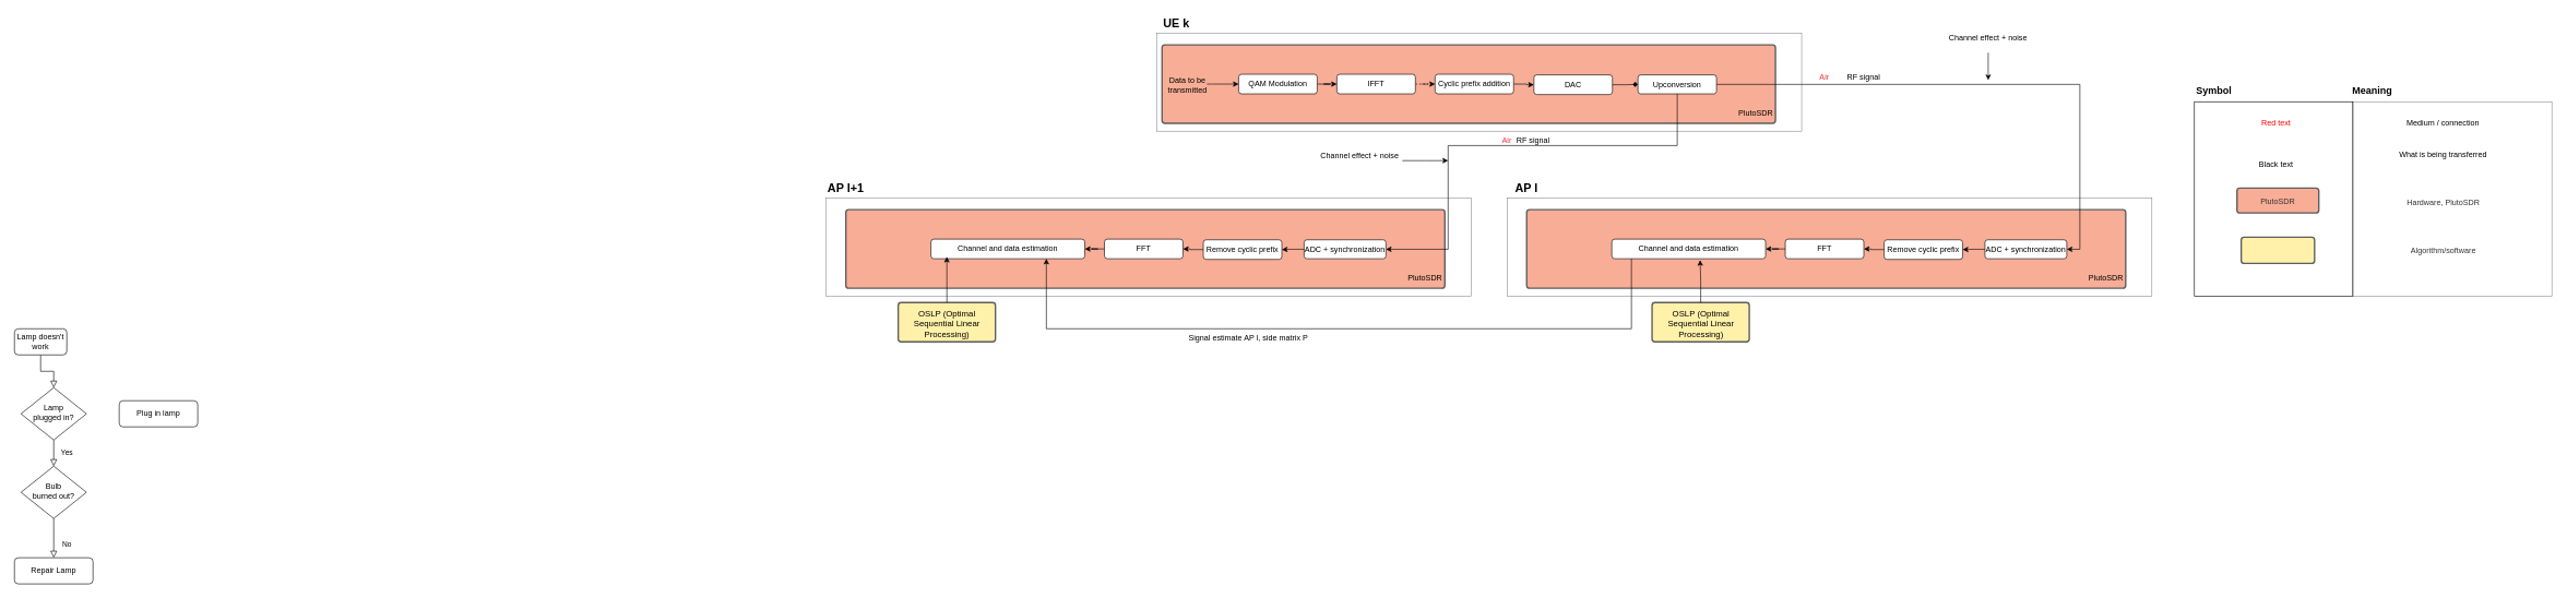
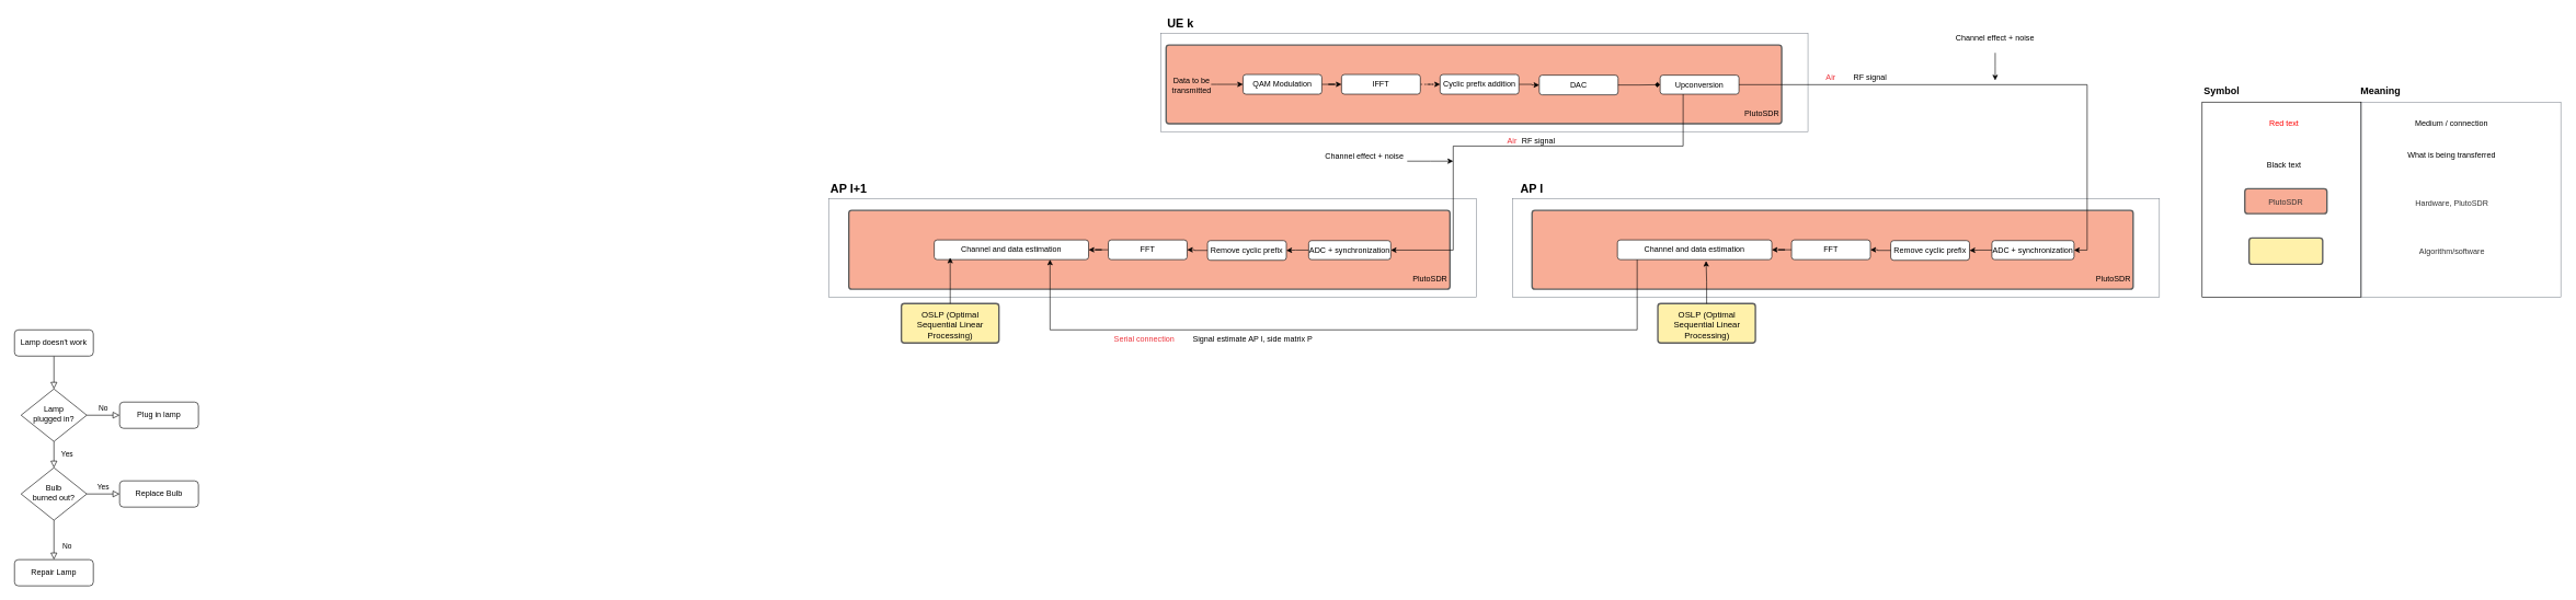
  <mxCell id="0" />
  <mxCell id="1" parent="0" />
  <mxCell id="2" value="" style="rounded=0;html=1;jettySize=auto;orthogonalLoop=1;fontSize=11;endArrow=block;endFill=0;endSize=8;strokeWidth=1;shadow=0;labelBackgroundColor=none;edgeStyle=orthogonalEdgeStyle;" parent="1" source="3" target="6" edge="1"><mxGeometry relative="1" as="geometry" /></mxCell>
- <mxCell id="3" value="Lamp doesn't work" style="rounded=1;whiteSpace=wrap;html=1;fontSize=12;glass=0;strokeWidth=1;shadow=0;" parent="1" vertex="1"><mxGeometry x="20" y="502" width="80" height="40" as="geometry" /></mxCell>
+ <mxCell id="3" value="Lamp doesn't work" style="rounded=1;whiteSpace=wrap;html=1;fontSize=12;glass=0;strokeWidth=1;shadow=0;" parent="1" vertex="1"><mxGeometry x="20" y="502" width="120" height="40" as="geometry" /></mxCell>
  <mxCell id="4" value="Yes" style="rounded=0;html=1;jettySize=auto;orthogonalLoop=1;fontSize=11;endArrow=block;endFill=0;endSize=8;strokeWidth=1;shadow=0;labelBackgroundColor=none;edgeStyle=orthogonalEdgeStyle;" parent="1" source="6" target="10" edge="1"><mxGeometry y="20" relative="1" as="geometry"><mxPoint as="offset" /></mxGeometry></mxCell>
+ <mxCell id="5" value="No" style="edgeStyle=orthogonalEdgeStyle;rounded=0;html=1;jettySize=auto;orthogonalLoop=1;fontSize=11;endArrow=block;endFill=0;endSize=8;strokeWidth=1;shadow=0;labelBackgroundColor=none;" parent="1" source="6" target="7" edge="1"><mxGeometry y="10" relative="1" as="geometry"><mxPoint as="offset" /></mxGeometry></mxCell>
  <mxCell id="6" value="Lamp&lt;br&gt;plugged in?" style="rhombus;whiteSpace=wrap;html=1;shadow=0;fontFamily=Helvetica;fontSize=12;align=center;strokeWidth=1;spacing=6;spacingTop=-4;" parent="1" vertex="1"><mxGeometry x="30" y="592" width="100" height="80" as="geometry" /></mxCell>
  <mxCell id="7" value="Plug in lamp" style="rounded=1;whiteSpace=wrap;html=1;fontSize=12;glass=0;strokeWidth=1;shadow=0;" parent="1" vertex="1"><mxGeometry x="180" y="612" width="120" height="40" as="geometry" /></mxCell>
  <mxCell id="8" value="No" style="rounded=0;html=1;jettySize=auto;orthogonalLoop=1;fontSize=11;endArrow=block;endFill=0;endSize=8;strokeWidth=1;shadow=0;labelBackgroundColor=none;edgeStyle=orthogonalEdgeStyle;" parent="1" source="10" target="11" edge="1"><mxGeometry x="0.333" y="20" relative="1" as="geometry"><mxPoint as="offset" /></mxGeometry></mxCell>
+ <mxCell id="9" value="Yes" style="edgeStyle=orthogonalEdgeStyle;rounded=0;html=1;jettySize=auto;orthogonalLoop=1;fontSize=11;endArrow=block;endFill=0;endSize=8;strokeWidth=1;shadow=0;labelBackgroundColor=none;" parent="1" source="10" target="12" edge="1"><mxGeometry y="10" relative="1" as="geometry"><mxPoint as="offset" /></mxGeometry></mxCell>
  <mxCell id="10" value="Bulb&lt;br&gt;burned out?" style="rhombus;whiteSpace=wrap;html=1;shadow=0;fontFamily=Helvetica;fontSize=12;align=center;strokeWidth=1;spacing=6;spacingTop=-4;" parent="1" vertex="1"><mxGeometry x="30" y="712" width="100" height="80" as="geometry" /></mxCell>
  <mxCell id="11" value="Repair Lamp" style="rounded=1;whiteSpace=wrap;html=1;fontSize=12;glass=0;strokeWidth=1;shadow=0;" parent="1" vertex="1"><mxGeometry x="20" y="852" width="120" height="40" as="geometry" /></mxCell>
+ <mxCell id="12" value="Replace Bulb" style="rounded=1;whiteSpace=wrap;html=1;fontSize=12;glass=0;strokeWidth=1;shadow=0;" parent="1" vertex="1"><mxGeometry x="180" y="732" width="120" height="40" as="geometry" /></mxCell>
  <mxCell id="13" value="" style="html=1;overflow=block;blockSpacing=1;whiteSpace=wrap;fontSize=13;spacing=0;strokeColor=#6f7681;strokeOpacity=100;fillOpacity=0;fillColor=#ffffff;strokeWidth=0.8;container=1;pointerEvents=0;collapsible=0;recursiveResize=0;lucidId=N30nDekbUn9Q;" vertex="1" parent="1"><mxGeometry x="1765" y="50" width="985" height="150" as="geometry" /></mxCell>
  <mxCell id="14" value="Data to be transmitted" style="text;html=1;align=center;verticalAlign=middle;whiteSpace=wrap;rounded=0;" vertex="1" parent="13"><mxGeometry x="35" y="60" width="80" height="30" as="geometry" /></mxCell>
  <mxCell id="15" value="" style="html=1;overflow=block;blockSpacing=1;whiteSpace=wrap;fontSize=13;spacing=9;strokeColor=#5e5e5e;strokeOpacity=100;fillOpacity=100;rounded=1;absoluteArcSize=1;arcSize=9;fillColor=#f8ad96;strokeWidth=2.3;lucidId=J80nYq8lnvE4;" vertex="1" parent="13"><mxGeometry x="8" y="18" width="937" height="120" as="geometry" /></mxCell>
  <mxCell id="16" value="&lt;div&gt;Data to be transmitted&lt;/div&gt;" style="text;html=1;align=center;verticalAlign=middle;whiteSpace=wrap;rounded=0;" vertex="1" parent="13"><mxGeometry x="16.5" y="64" width="60" height="30" as="geometry" /></mxCell>
  <mxCell id="17" value="PlutoSDR" style="text;html=1;align=center;verticalAlign=middle;whiteSpace=wrap;rounded=0;" vertex="1" parent="13"><mxGeometry x="885" y="108" width="60" height="30" as="geometry" /></mxCell>
  <mxCell id="18" value="DAC" style="rounded=1;whiteSpace=wrap;html=1;" vertex="1" parent="13"><mxGeometry x="576" y="64" width="120" height="30" as="geometry" /></mxCell>
  <mxCell id="19" value="&lt;b&gt;&lt;font style=&quot;font-size: 18px;&quot;&gt;UE k&lt;/font&gt;&lt;/b&gt;" style="text;html=1;align=center;verticalAlign=middle;whiteSpace=wrap;rounded=0;" vertex="1" parent="1"><mxGeometry x="1765" y="20" width="60" height="30" as="geometry" /></mxCell>
  <mxCell id="20" value="" style="edgeStyle=orthogonalEdgeStyle;rounded=0;orthogonalLoop=1;jettySize=auto;html=1;" edge="1" parent="1" source="21" target="23"><mxGeometry relative="1" as="geometry" /></mxCell>
  <mxCell id="21" value="QAM Modulation" style="rounded=1;whiteSpace=wrap;html=1;" vertex="1" parent="1"><mxGeometry x="1890" y="113" width="120" height="30" as="geometry" /></mxCell>
  <mxCell id="22" value="" style="edgeStyle=orthogonalEdgeStyle;rounded=0;orthogonalLoop=1;jettySize=auto;html=1;dashed=1;" edge="1" parent="1" source="23" target="25"><mxGeometry relative="1" as="geometry" /></mxCell>
  <mxCell id="23" value="IFFT" style="rounded=1;whiteSpace=wrap;html=1;" vertex="1" parent="1"><mxGeometry x="2040" y="113" width="120" height="30" as="geometry" /></mxCell>
  <mxCell id="24" value="" style="edgeStyle=orthogonalEdgeStyle;rounded=0;orthogonalLoop=1;jettySize=auto;html=1;" edge="1" parent="1" source="25" target="18"><mxGeometry relative="1" as="geometry" /></mxCell>
  <mxCell id="25" value="Cyclic prefix addition" style="rounded=1;whiteSpace=wrap;html=1;" vertex="1" parent="1"><mxGeometry x="2190" y="113" width="120" height="30" as="geometry" /></mxCell>
  <mxCell id="26" value="" style="edgeStyle=orthogonalEdgeStyle;rounded=0;orthogonalLoop=1;jettySize=auto;html=1;endArrow=diamond;" edge="1" parent="1" source="18" target="27"><mxGeometry relative="1" as="geometry" /></mxCell>
- <mxCell id="27" value="Upconversion" style="rounded=1;whiteSpace=wrap;html=1;" vertex="1" parent="1"><mxGeometry x="2500" y="114" width="120" height="29" as="geometry" /></mxCell>
+ <mxCell id="27" value="Upconversion" style="rounded=1;whiteSpace=wrap;html=1;" vertex="1" parent="1"><mxGeometry x="2525" y="114" width="120" height="29" as="geometry" /></mxCell>
  <mxCell id="28" value="" style="edgeStyle=orthogonalEdgeStyle;rounded=0;orthogonalLoop=1;jettySize=auto;html=1;" edge="1" parent="1" source="16" target="21"><mxGeometry relative="1" as="geometry"><Array as="points"><mxPoint x="1850" y="128" /><mxPoint x="1850" y="128" /></Array></mxGeometry></mxCell>
  <mxCell id="29" value="" style="html=1;overflow=block;blockSpacing=1;whiteSpace=wrap;fontSize=13;spacing=0;strokeColor=#6f7681;strokeOpacity=100;fillOpacity=0;fillColor=#ffffff;strokeWidth=0.8;container=1;pointerEvents=0;collapsible=0;recursiveResize=0;lucidId=N30nDekbUn9Q;" vertex="1" parent="1"><mxGeometry x="2300" y="302" width="985" height="150" as="geometry" /></mxCell>
  <mxCell id="30" value="" style="html=1;overflow=block;blockSpacing=1;whiteSpace=wrap;fontSize=13;spacing=9;strokeColor=#5e5e5e;strokeOpacity=100;fillOpacity=100;rounded=1;absoluteArcSize=1;arcSize=9;fillColor=#f8ad96;strokeWidth=2.3;lucidId=J80nYq8lnvE4;" vertex="1" parent="29"><mxGeometry x="30" y="18" width="915" height="120" as="geometry" /></mxCell>
  <mxCell id="31" value="PlutoSDR" style="text;html=1;align=center;verticalAlign=middle;whiteSpace=wrap;rounded=0;" vertex="1" parent="29"><mxGeometry x="885" y="108" width="60" height="30" as="geometry" /></mxCell>
  <mxCell id="32" value="Remove cyclic prefix" style="rounded=1;whiteSpace=wrap;html=1;" vertex="1" parent="29"><mxGeometry x="576" y="64" width="120" height="30" as="geometry" /></mxCell>
  <mxCell id="33" value="&lt;font style=&quot;font-size: 18px;&quot;&gt;&lt;b&gt;AP l&lt;/b&gt;&lt;/font&gt;" style="text;html=1;align=center;verticalAlign=middle;whiteSpace=wrap;rounded=0;" vertex="1" parent="1"><mxGeometry x="2300" y="272" width="60" height="30" as="geometry" /></mxCell>
  <mxCell id="34" value="" style="edgeStyle=orthogonalEdgeStyle;rounded=0;orthogonalLoop=1;jettySize=auto;html=1;" edge="1" parent="1" source="36" target="35"><mxGeometry relative="1" as="geometry" /></mxCell>
  <mxCell id="35" value="Channel and data estimation" style="rounded=1;whiteSpace=wrap;html=1;" vertex="1" parent="1"><mxGeometry x="2460" y="365" width="235" height="30" as="geometry" /></mxCell>
  <mxCell id="36" value="FFT" style="rounded=1;whiteSpace=wrap;html=1;" vertex="1" parent="1"><mxGeometry x="2725" y="365" width="120" height="30" as="geometry" /></mxCell>
  <mxCell id="37" value="" style="edgeStyle=orthogonalEdgeStyle;rounded=0;orthogonalLoop=1;jettySize=auto;html=1;" edge="1" parent="1" source="38" target="32"><mxGeometry relative="1" as="geometry" /></mxCell>
  <mxCell id="38" value="ADC + synchronization" style="rounded=1;whiteSpace=wrap;html=1;" vertex="1" parent="1"><mxGeometry x="3030" y="366" width="125" height="29" as="geometry" /></mxCell>
  <mxCell id="39" value="&lt;font color=&quot;#ed333b&quot;&gt;Air&lt;/font&gt;" style="text;html=1;align=center;verticalAlign=middle;whiteSpace=wrap;rounded=0;" vertex="1" parent="1"><mxGeometry x="2755" y="102" width="60" height="30" as="geometry" /></mxCell>
  <mxCell id="40" value="RF signal" style="text;html=1;align=center;verticalAlign=middle;whiteSpace=wrap;rounded=0;" vertex="1" parent="1"><mxGeometry x="2815" y="102" width="60" height="30" as="geometry" /></mxCell>
  <mxCell id="41" style="edgeStyle=orthogonalEdgeStyle;rounded=0;orthogonalLoop=1;jettySize=auto;html=1;entryX=1;entryY=0.5;entryDx=0;entryDy=0;" edge="1" parent="1" source="27" target="38"><mxGeometry relative="1" as="geometry" /></mxCell>
  <mxCell id="42" style="edgeStyle=orthogonalEdgeStyle;rounded=0;orthogonalLoop=1;jettySize=auto;html=1;" edge="1" parent="1" source="43"><mxGeometry relative="1" as="geometry"><mxPoint x="3035" y="122" as="targetPoint" /></mxGeometry></mxCell>
  <mxCell id="43" value="&lt;div&gt;Channel effect + noise&lt;/div&gt;&lt;div&gt;&lt;br&gt;&lt;/div&gt;" style="text;html=1;align=center;verticalAlign=middle;whiteSpace=wrap;rounded=0;" vertex="1" parent="1"><mxGeometry x="2970" y="50" width="130" height="30" as="geometry" /></mxCell>
  <mxCell id="44" value="" style="edgeStyle=orthogonalEdgeStyle;rounded=0;orthogonalLoop=1;jettySize=auto;html=1;" edge="1" parent="1" source="32" target="36"><mxGeometry relative="1" as="geometry" /></mxCell>
  <mxCell id="45" value="" style="html=1;overflow=block;blockSpacing=1;whiteSpace=wrap;fontSize=13;spacing=0;strokeColor=#6f7681;strokeOpacity=100;fillOpacity=0;fillColor=#ffffff;strokeWidth=0.8;container=1;pointerEvents=0;collapsible=0;recursiveResize=0;lucidId=gF1n5Aa4FO7X;" vertex="1" parent="1"><mxGeometry x="3592" y="155" width="304" height="297" as="geometry" /></mxCell>
  <mxCell id="46" value="&lt;font style=&quot;font-size: 12px;&quot;&gt;Hardware, PlutoSDR&lt;/font&gt;" style="html=1;overflow=block;blockSpacing=1;whiteSpace=wrap;fontSize=16.7;fontColor=#333333;spacing=9;strokeOpacity=0;fillOpacity=0;rounded=1;absoluteArcSize=1;arcSize=9;fillColor=#000000;strokeWidth=2.3;lucidId=gF1ngEjmAMdY;" vertex="1" parent="45"><mxGeometry x="20.5" y="117" width="235" height="73" as="geometry" /></mxCell>
  <mxCell id="47" value="Medium / connection" style="text;html=1;align=center;verticalAlign=middle;whiteSpace=wrap;rounded=0;" vertex="1" parent="45"><mxGeometry x="68" y="17" width="140" height="30" as="geometry" /></mxCell>
  <mxCell id="48" value="What is being transferred" style="text;html=1;align=center;verticalAlign=middle;whiteSpace=wrap;rounded=0;" vertex="1" parent="45"><mxGeometry x="68" y="67" width="140" height="30" as="geometry" /></mxCell>
  <mxCell id="49" value="&lt;font style=&quot;font-size: 12px;&quot;&gt;Algorithm/software&lt;/font&gt;" style="html=1;overflow=block;blockSpacing=1;whiteSpace=wrap;fontSize=16.7;fontColor=#333333;spacing=9;strokeOpacity=0;fillOpacity=0;rounded=1;absoluteArcSize=1;arcSize=9;fillColor=#000000;strokeWidth=2.3;lucidId=gF1ngEjmAMdY;" vertex="1" parent="45"><mxGeometry x="20.5" y="190" width="235" height="73" as="geometry" /></mxCell>
  <mxCell id="50" value="" style="rounded=0;whiteSpace=wrap;html=1;fillColor=none;" vertex="1" parent="1"><mxGeometry x="3350" y="155" width="242" height="297" as="geometry" /></mxCell>
  <mxCell id="51" value="&lt;font style=&quot;font-size: 12px;&quot;&gt;PlutoSDR&lt;/font&gt;" style="html=1;overflow=block;blockSpacing=1;whiteSpace=wrap;fontSize=16.7;fontColor=#333333;spacing=9;strokeColor=#5e5e5e;strokeOpacity=100;fillOpacity=100;rounded=1;absoluteArcSize=1;arcSize=9;fillColor=#f8ad96;strokeWidth=2.3;lucidId=gF1nI-Jwwumz;" vertex="1" parent="1"><mxGeometry x="3415" y="287" width="125" height="38" as="geometry" /></mxCell>
  <mxCell id="52" value="" style="html=1;overflow=block;blockSpacing=1;whiteSpace=wrap;fontSize=13;align=left;spacing=9;strokeColor=#5e5e5e;strokeOpacity=100;fillOpacity=100;rounded=1;absoluteArcSize=1;arcSize=9;fillColor=#fff1aa;strokeWidth=2.3;lucidId=gF1nV02LV_8w;" vertex="1" parent="1"><mxGeometry x="3421.5" y="362" width="112" height="40" as="geometry" /></mxCell>
  <mxCell id="53" value="&lt;font color=&quot;#ff0000&quot;&gt;Red text&lt;/font&gt;" style="text;html=1;align=center;verticalAlign=middle;whiteSpace=wrap;rounded=0;" vertex="1" parent="1"><mxGeometry x="3445" y="172" width="60" height="30" as="geometry" /></mxCell>
  <mxCell id="54" value="Black text" style="text;html=1;align=center;verticalAlign=middle;whiteSpace=wrap;rounded=0;" vertex="1" parent="1"><mxGeometry x="3445" y="237" width="60" height="30" as="geometry" /></mxCell>
  <mxCell id="55" value="&lt;font size=&quot;1&quot;&gt;&lt;b style=&quot;font-size: 15px;&quot;&gt;Symbol&lt;/b&gt;&lt;/font&gt;" style="text;html=1;align=center;verticalAlign=middle;whiteSpace=wrap;rounded=0;" vertex="1" parent="1"><mxGeometry x="3350" y="122" width="60" height="30" as="geometry" /></mxCell>
  <mxCell id="56" value="&lt;font size=&quot;1&quot;&gt;&lt;b style=&quot;font-size: 15px;&quot;&gt;Meaning&lt;/b&gt;&lt;/font&gt;" style="text;html=1;align=center;verticalAlign=middle;whiteSpace=wrap;rounded=0;" vertex="1" parent="1"><mxGeometry x="3592" y="122" width="60" height="30" as="geometry" /></mxCell>
  <mxCell id="57" value="&lt;div align=&quot;center&quot;&gt;OSLP (Optimal Sequential Linear Processing)&lt;/div&gt;" style="html=1;overflow=block;blockSpacing=1;whiteSpace=wrap;fontSize=13;align=center;spacing=9;strokeColor=#5e5e5e;strokeOpacity=100;fillOpacity=100;rounded=1;absoluteArcSize=1;arcSize=9;fillColor=#fff1aa;strokeWidth=2.3;lucidId=gF1nV02LV_8w;" vertex="1" parent="1"><mxGeometry x="2521.5" y="462" width="148.5" height="60" as="geometry" /></mxCell>
  <mxCell id="58" style="edgeStyle=orthogonalEdgeStyle;rounded=0;orthogonalLoop=1;jettySize=auto;html=1;entryX=0.574;entryY=1.067;entryDx=0;entryDy=0;entryPerimeter=0;" edge="1" parent="1" source="57" target="35"><mxGeometry relative="1" as="geometry" /></mxCell>
  <mxCell id="59" value="" style="html=1;overflow=block;blockSpacing=1;whiteSpace=wrap;fontSize=13;spacing=0;strokeColor=#6f7681;strokeOpacity=100;fillOpacity=0;fillColor=#ffffff;strokeWidth=0.8;container=1;pointerEvents=0;collapsible=0;recursiveResize=0;lucidId=N30nDekbUn9Q;" vertex="1" parent="1"><mxGeometry x="1260" y="302" width="985" height="150" as="geometry" /></mxCell>
  <mxCell id="60" value="" style="html=1;overflow=block;blockSpacing=1;whiteSpace=wrap;fontSize=13;spacing=9;strokeColor=#5e5e5e;strokeOpacity=100;fillOpacity=100;rounded=1;absoluteArcSize=1;arcSize=9;fillColor=#f8ad96;strokeWidth=2.3;lucidId=J80nYq8lnvE4;" vertex="1" parent="59"><mxGeometry x="30" y="18" width="915" height="120" as="geometry" /></mxCell>
  <mxCell id="61" value="PlutoSDR" style="text;html=1;align=center;verticalAlign=middle;whiteSpace=wrap;rounded=0;" vertex="1" parent="59"><mxGeometry x="885" y="108" width="60" height="30" as="geometry" /></mxCell>
  <mxCell id="62" value="Remove cyclic prefix" style="rounded=1;whiteSpace=wrap;html=1;" vertex="1" parent="59"><mxGeometry x="576" y="64" width="120" height="30" as="geometry" /></mxCell>
  <mxCell id="63" value="&lt;font style=&quot;font-size: 18px;&quot;&gt;&lt;b&gt;AP l+1&lt;br&gt;&lt;/b&gt;&lt;/font&gt;" style="text;html=1;align=center;verticalAlign=middle;whiteSpace=wrap;rounded=0;" vertex="1" parent="1"><mxGeometry x="1260" y="272" width="60" height="30" as="geometry" /></mxCell>
  <mxCell id="64" value="" style="edgeStyle=orthogonalEdgeStyle;rounded=0;orthogonalLoop=1;jettySize=auto;html=1;" edge="1" parent="1" source="66" target="65"><mxGeometry relative="1" as="geometry" /></mxCell>
  <mxCell id="65" value="Channel and data estimation" style="rounded=1;whiteSpace=wrap;html=1;" vertex="1" parent="1"><mxGeometry x="1420" y="365" width="235" height="30" as="geometry" /></mxCell>
  <mxCell id="66" value="FFT" style="rounded=1;whiteSpace=wrap;html=1;" vertex="1" parent="1"><mxGeometry x="1685" y="365" width="120" height="30" as="geometry" /></mxCell>
  <mxCell id="67" value="" style="edgeStyle=orthogonalEdgeStyle;rounded=0;orthogonalLoop=1;jettySize=auto;html=1;" edge="1" parent="1" source="68" target="62"><mxGeometry relative="1" as="geometry" /></mxCell>
  <mxCell id="68" value="ADC + synchronization" style="rounded=1;whiteSpace=wrap;html=1;" vertex="1" parent="1"><mxGeometry x="1990" y="366" width="125" height="29" as="geometry" /></mxCell>
  <mxCell id="69" value="" style="edgeStyle=orthogonalEdgeStyle;rounded=0;orthogonalLoop=1;jettySize=auto;html=1;" edge="1" parent="1" source="62" target="66"><mxGeometry relative="1" as="geometry" /></mxCell>
  <mxCell id="70" value="&lt;div align=&quot;center&quot;&gt;OSLP (Optimal Sequential Linear Processing)&lt;/div&gt;" style="html=1;overflow=block;blockSpacing=1;whiteSpace=wrap;fontSize=13;align=center;spacing=9;strokeColor=#5e5e5e;strokeOpacity=100;fillOpacity=100;rounded=1;absoluteArcSize=1;arcSize=9;fillColor=#fff1aa;strokeWidth=2.3;lucidId=gF1nV02LV_8w;" vertex="1" parent="1"><mxGeometry x="1370" y="462" width="148.5" height="60" as="geometry" /></mxCell>
  <mxCell id="71" value="&lt;font color=&quot;#ed333b&quot;&gt;Air&lt;/font&gt;" style="text;html=1;align=center;verticalAlign=middle;whiteSpace=wrap;rounded=0;" vertex="1" parent="1"><mxGeometry x="2270" y="200" width="60" height="30" as="geometry" /></mxCell>
  <mxCell id="72" value="RF signal" style="text;html=1;align=center;verticalAlign=middle;whiteSpace=wrap;rounded=0;" vertex="1" parent="1"><mxGeometry x="2310" y="200" width="60" height="30" as="geometry" /></mxCell>
  <mxCell id="73" style="edgeStyle=orthogonalEdgeStyle;rounded=0;orthogonalLoop=1;jettySize=auto;html=1;entryX=1;entryY=0.5;entryDx=0;entryDy=0;" edge="1" parent="1" source="27" target="68"><mxGeometry relative="1" as="geometry"><Array as="points"><mxPoint x="2560" y="222" /><mxPoint x="2210" y="222" /><mxPoint x="2210" y="381" /></Array></mxGeometry></mxCell>
  <mxCell id="74" style="edgeStyle=orthogonalEdgeStyle;rounded=0;orthogonalLoop=1;jettySize=auto;html=1;" edge="1" parent="1" source="75"><mxGeometry relative="1" as="geometry"><mxPoint x="2210" y="245" as="targetPoint" /></mxGeometry></mxCell>
  <mxCell id="75" value="&lt;div&gt;Channel effect + noise&lt;/div&gt;&lt;div&gt;&lt;br&gt;&lt;/div&gt;" style="text;html=1;align=center;verticalAlign=middle;whiteSpace=wrap;rounded=0;" vertex="1" parent="1"><mxGeometry x="2010" y="230" width="130" height="30" as="geometry" /></mxCell>
  <mxCell id="76" style="edgeStyle=orthogonalEdgeStyle;rounded=0;orthogonalLoop=1;jettySize=auto;html=1;entryX=0.103;entryY=0.9;entryDx=0;entryDy=0;entryPerimeter=0;" edge="1" parent="1" source="70" target="65"><mxGeometry relative="1" as="geometry" /></mxCell>
  <mxCell id="77" style="edgeStyle=orthogonalEdgeStyle;rounded=0;orthogonalLoop=1;jettySize=auto;html=1;entryX=0.75;entryY=1;entryDx=0;entryDy=0;" edge="1" parent="1" source="35" target="65"><mxGeometry relative="1" as="geometry"><Array as="points"><mxPoint x="2490" y="502" /><mxPoint x="1596" y="502" /></Array></mxGeometry></mxCell>
+ <mxCell id="78" value="&lt;font color=&quot;#ed333b&quot;&gt;Serial connection&lt;br&gt;&lt;/font&gt;" style="text;html=1;align=center;verticalAlign=middle;whiteSpace=wrap;rounded=0;" vertex="1" parent="1"><mxGeometry x="1690" y="502" width="100" height="30" as="geometry" /></mxCell>
  <mxCell id="79" value="Signal estimate AP l, side matrix P" style="text;html=1;align=center;verticalAlign=middle;whiteSpace=wrap;rounded=0;" vertex="1" parent="1"><mxGeometry x="1800" y="502" width="210" height="30" as="geometry" /></mxCell>
